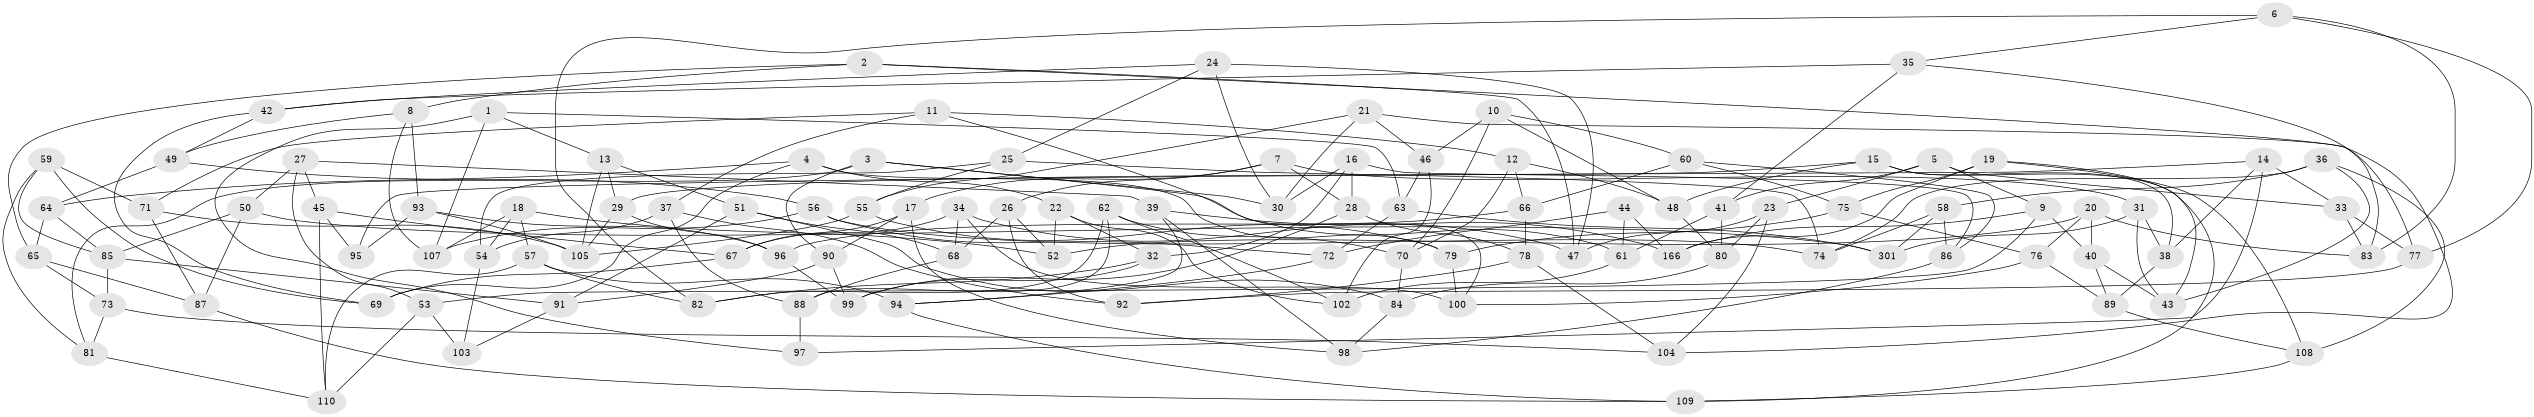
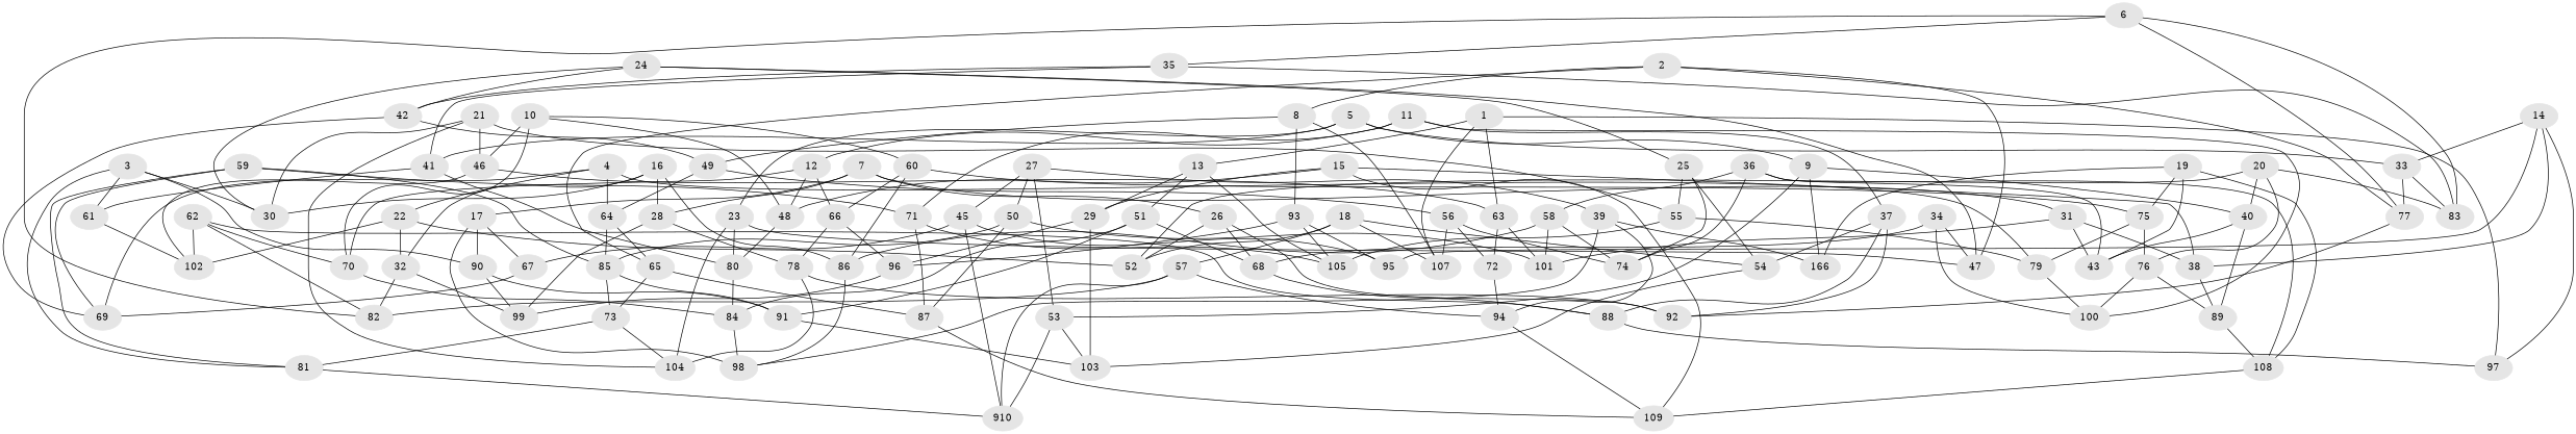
  graph {
    node [color=gray90 style=filled]
    1
    13
    63
    97
    107
    29
    51
    105
-   101 [label=301]
+   101
    72
    2
    8
    47
    65
    77
    49
    93
    73
    87
    92
    3
    30
    61
    81
    90
    102
-   110
+   110 [label=910]
    99
    91
    4
    22
    64
    69
    79
    32
    52
    85
    100
    5
    9
    23
    33
    41
    40
    53
    n46 [label=166]
    104
    80
    83
    6
    35
    82
    42
    7
    17
    26
    28
    31
    67
    98
    68
    78
    38
    43
    56
    95
    96
    89
    103
    10
    46
    48
    60
    70
    66
    86
    75
    84
    11
    12
    37
    71
    54
    88
    14
    15
    109
    16
    18
    57
    94
    19
    108
    76
    20
    21
    55
    24
    25
    74
    27
    39
    45
    50
    34
    36
    58
-   44
    59
    62
    1 -- 13
    1 -- 63
    1 -- 97
    1 -- 107
    13 -- 29
    13 -- 51
    13 -- 105
    63 -- 101
    63 -- 72
    29 -- 96
-   29 -- 105
+   29 -- 103
    51 -- 91
    51 -- 68
    51 -- 84
    72 -- 94
    2 -- 8
    2 -- 47
    2 -- 65
    2 -- 77
    8 -- 107
    8 -- 49
    8 -- 93
    65 -- 73
    65 -- 87
    77 -- 92
    49 -- 64
    49 -- 56
    93 -- 105
    93 -- 95
    93 -- 96
    73 -- 81
    73 -- 104
    87 -- 109
    3 -- 30
    3 -- 61
    3 -- 81
    3 -- 90
    61 -- 102
    81 -- 110
    90 -- 99
    90 -- 91
    91 -- 103
    4 -- 22
    4 -- 64
    4 -- 69
    4 -- 79
    22 -- 102
    22 -- 32
    22 -- 52
    64 -- 65
    64 -- 85
    79 -- 100
    32 -- 99
    32 -- 82
    85 -- 73
    85 -- 91
    5 -- 9
    5 -- 23
    5 -- 33
    5 -- 41
    9 -- 40
    9 -- 53
    9 -- n46
    23 -- 47
    23 -- 104
    23 -- 80
    33 -- 77
    33 -- 83
    41 -- 61
    41 -- 80
    40 -- 43
    40 -- 89
    53 -- 110
    53 -- 103
    80 -- 84
    6 -- 77
    6 -- 83
    6 -- 35
    6 -- 82
    35 -- 41
    35 -- 83
    35 -- 42
    42 -- 49
    42 -- 69
    7 -- 17
    7 -- 26
    7 -- 28
    7 -- 31
    17 -- 90
    17 -- 67
    17 -- 98
    26 -- 92
    26 -- 52
    26 -- 68
    28 -- 99
    28 -- 78
    31 -- 101
    31 -- 38
    31 -- 43
    67 -- 69
    68 -- 88
    78 -- 92
    78 -- 104
    38 -- 89
    56 -- 107
    56 -- 72
    56 -- 74
    96 -- 99
    89 -- 108
    10 -- 46
    10 -- 48
    10 -- 60
    10 -- 70
    46 -- 63
    46 -- 102
    48 -- 80
    60 -- 66
    60 -- 86
    60 -- 75
    70 -- 84
    66 -- 78
    66 -- 96
    86 -- 98
    75 -- 79
    75 -- 76
    84 -- 98
    11 -- 100
    11 -- 12
    11 -- 37
    11 -- 71
    12 -- 48
    12 -- 70
    12 -- 66
    37 -- 92
    37 -- 54
    37 -- 88
    71 -- 105
    71 -- 87
    54 -- 103
    88 -- 97
    14 -- 97
    14 -- 33
    14 -- 38
    14 -- 95
    15 -- 29
    15 -- 38
    15 -- 48
    15 -- 109
    16 -- 30
    16 -- 32
    16 -- 28
    16 -- 86
    18 -- 107
    18 -- 52
    18 -- 54
    18 -- 57
    57 -- 110
    57 -- 82
    57 -- 94
    94 -- 109
    19 -- n46
    19 -- 43
    19 -- 75
    19 -- 108
    108 -- 109
    76 -- 100
    76 -- 89
    20 -- 52
    20 -- 40
    20 -- 83
    20 -- 76
    21 -- 30
    21 -- 104
    21 -- 46
    21 -- 55
    55 -- 105
    55 -- 79
    24 -- 47
    24 -- 30
    24 -- 42
    24 -- 25
    25 -- 54
    25 -- 55
    25 -- 74
    27 -- 53
    27 -- 39
    27 -- 45
    27 -- 50
    39 -- n46
    39 -- 98
    39 -- 94
    45 -- 110
    45 -- 67
    45 -- 95
    50 -- 101
    50 -- 87
    50 -- 85
    34 -- 47
    34 -- 100
-   34 -- 67
    34 -- 68
    36 -- 43
    36 -- 108
    36 -- 74
    36 -- 58
    58 -- 101
    58 -- 86
    58 -- 74
-   44 -- 72
-   44 -- 61
-   44 -- n46
    59 -- 81
    59 -- 69
    59 -- 85
    59 -- 71
    62 -- 102
    62 -- 82
    62 -- 70
    62 -- 88
  }
